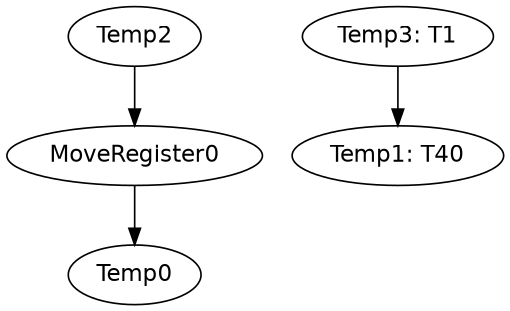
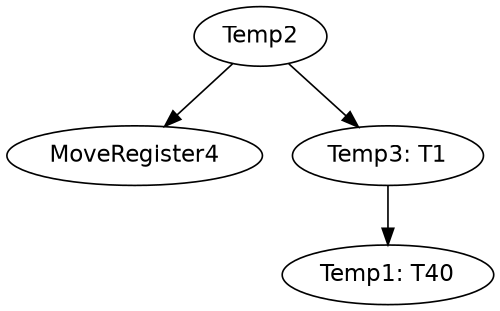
  digraph {
    fontname="DejaVu Sans"
    ordering=out
    node [fontname="DejaVu Sans"]
    edge [fontname="DejaVu Sans"]
-   MoveRegister0
-   Temp0
+   MoveRegister0 [label=MoveRegister4]
    Temp2
    "Temp3: T1"
    "Temp1: T40"
-   MoveRegister0 -> Temp0
    Temp2 -> MoveRegister0
+   Temp2 -> "Temp3: T1"
    "Temp3: T1" -> "Temp1: T40"
  }
